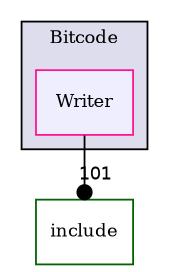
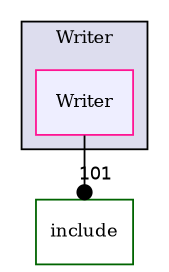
  digraph {
    compound=true
    fontname="DejaVu Serif"
    node [fontname="DejaVu Serif" fontsize=10 shape=box]
    n1 [fillcolor="#eeeeff" label=Writer pencolor=black style=filled color=deeppink]
    n2 [color=darkgreen label=include]
    subgraph cluster_1 {
      bgcolor="#ddddee"
      fontsize=10
-     label=Bitcode
+     label=Writer
      pencolor=black
      n1
    }
    n1 -> n2 [headlabel=101 labeldistance=1.5 labelfontname=Helvetica labelfontsize=10 arrowhead=dot fontname="DejaVu Serif"]
  }
